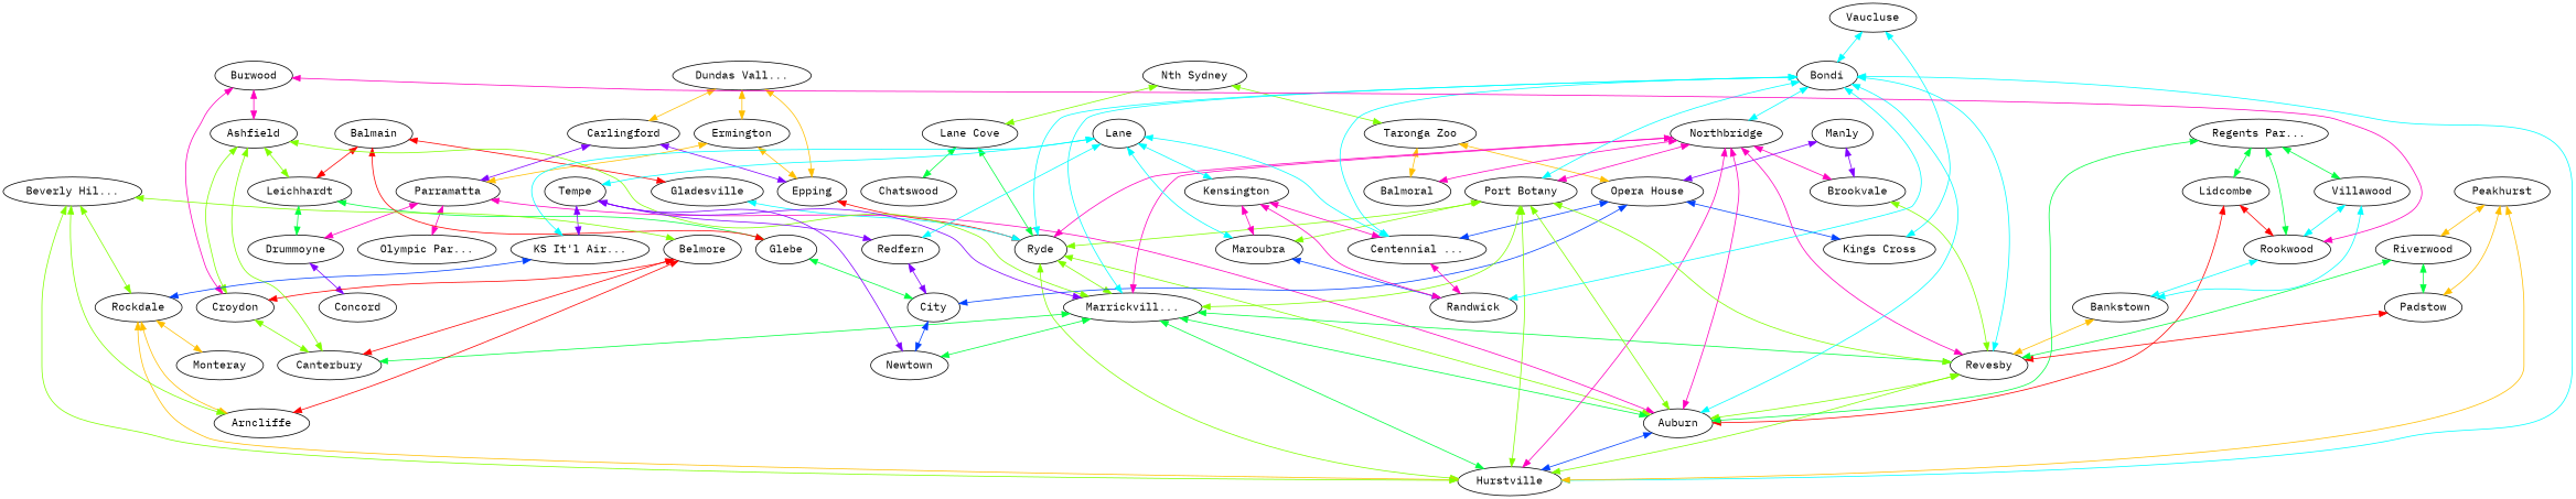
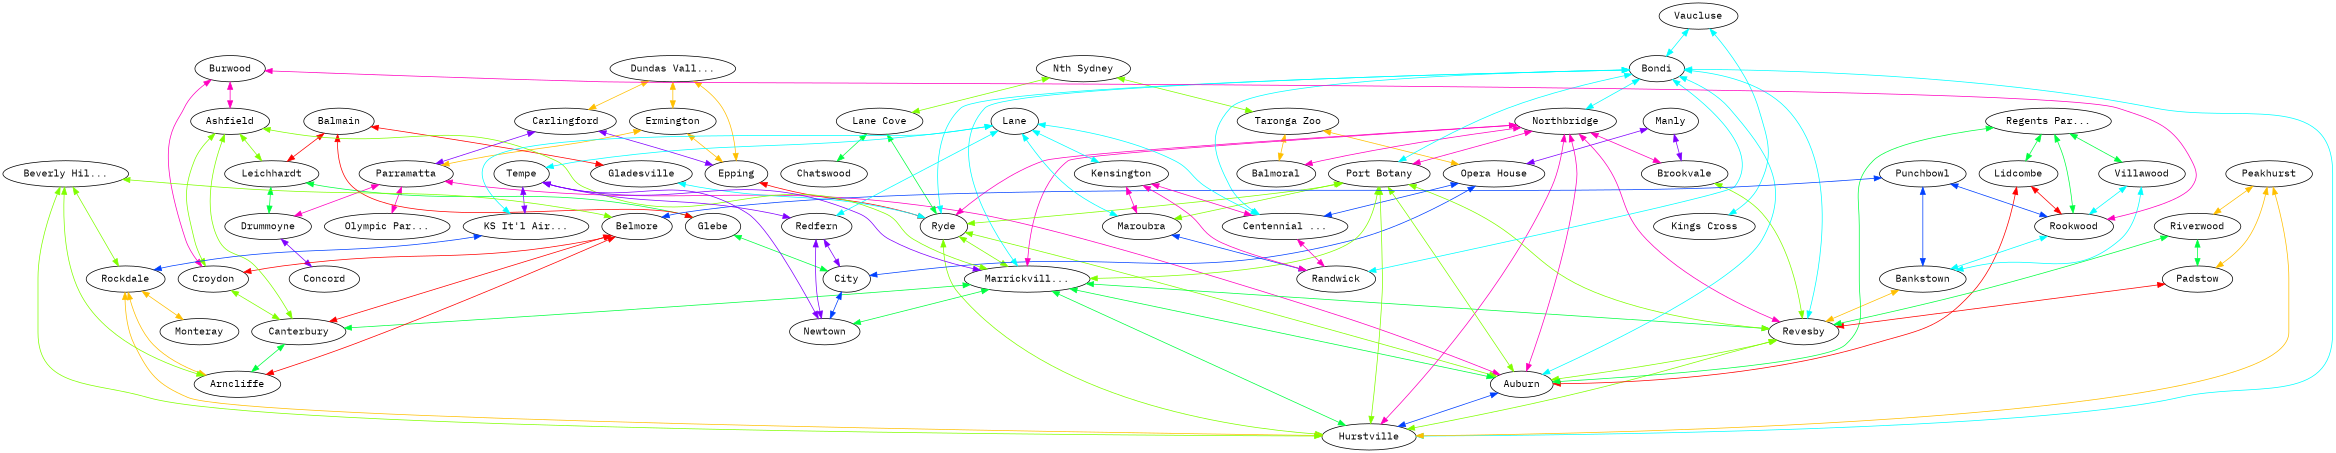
  graph {
    fontname="IBM Plex Mono"
    node [fontname="IBM Plex Mono"]
    edge [color="0.25,1,1" dir=both fontname="IBM Plex Mono"]
    n1 [label=Carlingford]
    n2 [label=Epping]
    n3 [label=Parramatta]
    n4 [label=Ryde]
    n5 [label=Auburn]
    n6 [label="Olympic Par..."]
    n7 [label=Drummoyne]
    n8 [label="Marrickvill..."]
    n9 [label=Hurstville]
    n10 [label="Dundas Vall..."]
    n11 [label=Ermington]
    n12 [label=Concord]
    n13 [label=Chatswood]
    n14 [label=Revesby]
    n15 [label=Newtown]
    n16 [label=Canterbury]
    n17 [label=Gladesville]
    n18 [label="Lane Cove"]
    n19 [label="Nth Sydney"]
    n20 [label="Taronga Zoo"]
    n21 [label="Opera House"]
    n22 [label=Balmoral]
    n23 [label=Brookvale]
    n24 [label=Manly]
    n25 [label=City]
    n26 [label="Centennial ..."]
    n27 [label="Kings Cross"]
    n28 [label=Northbridge]
    n29 [label="Port Botany"]
    n30 [label=Maroubra]
    n31 [label=Lidcombe]
    n32 [label=Rookwood]
    n33 [label=Bankstown]
    n34 [label="Regents Par..."]
    n35 [label=Villawood]
    n36 [label=Leichhardt]
    n37 [label=Glebe]
    n38 [label=Balmain]
    n39 [label=Randwick]
    n40 [label=Redfern]
    n41 [label=Vaucluse]
    n42 [label=Bondi]
    n43 [label=Padstow]
+   n44 [label=Punchbowl]
    n45 [label=Belmore]
    n46 [label=Croydon]
    n47 [label=Arncliffe]
    n48 [label=Burwood]
    n49 [label=Ashfield]
    n50 [label=Tempe]
    n51 [label="KS It'l Air..."]
    n52 [label=Rockdale]
    n53 [label=Lane]
    n54 [label=Kensington]
    n55 [label=Monteray]
    n56 [label=Riverwood]
    n57 [label="Beverly Hil..."]
    n58 [label=Peakhurst]
    n1 -- n2 [color="0.75,1,1"]
    n1 -- n3 [color="0.75,1,1"]
    n2 -- n4 [color="1,1,1"]
    n3 -- n5 [color="0.875,1,1"]
    n3 -- n6 [color="0.875,1,1"]
    n3 -- n7 [color="0.875,1,1"]
    n4 -- n5
    n4 -- n8
    n4 -- n9
    n5 -- n9 [color="0.625,1,1"]
    n7 -- n12 [color="0.75,1,1"]
    n8 -- n5 [color="0.375,1,1"]
    n8 -- n9 [color="0.375,1,1"]
    n8 -- n14 [color="0.375,1,1"]
    n8 -- n15 [color="0.375,1,1"]
    n8 -- n16 [color="0.375,1,1"]
    n10 -- n1 [color="0.125,1,1"]
    n10 -- n2 [color="0.125,1,1"]
    n10 -- n11 [color="0.125,1,1"]
    n11 -- n2 [color="0.125,1,1"]
    n11 -- n3 [color="0.125,1,1"]
    n14 -- n5
    n14 -- n9
+   n16 -- n47 [color="0.375,1,1"]
    n17 -- n4 [color="0.5,1,1"]
    n18 -- n4 [color="0.375,1,1"]
    n18 -- n13 [color="0.375,1,1"]
    n19 -- n18
    n19 -- n20
    n20 -- n21 [color="0.125,1,1"]
    n20 -- n22 [color="0.125,1,1"]
    n21 -- n25 [color="0.625,1,1"]
    n21 -- n26 [color="0.625,1,1"]
-   n21 -- n27 [color="0.625,1,1"]
    n23 -- n14
    n24 -- n21 [color="0.75,1,1"]
    n24 -- n23 [color="0.75,1,1"]
    n25 -- n15 [color="0.625,1,1"]
    n26 -- n39 [color="0.875,1,1"]
    n28 -- n4 [color="0.875,1,1"]
    n28 -- n5 [color="0.875,1,1"]
    n28 -- n8 [color="0.875,1,1"]
    n28 -- n9 [color="0.875,1,1"]
    n28 -- n14 [color="0.875,1,1"]
    n28 -- n22 [color="0.875,1,1"]
    n28 -- n23 [color="0.875,1,1"]
    n28 -- n29 [color="0.875,1,1"]
    n29 -- n4
    n29 -- n5
    n29 -- n8
    n29 -- n9
    n29 -- n14
    n29 -- n30
    n30 -- n39 [color="0.625,1,1"]
    n31 -- n5 [color="1,1,1"]
    n31 -- n32 [color="1,1,1"]
    n32 -- n33 [color="0.5,1,1"]
    n33 -- n14 [color="0.125,1,1"]
    n34 -- n5 [color="0.375,1,1"]
    n34 -- n31 [color="0.375,1,1"]
    n34 -- n32 [color="0.375,1,1"]
    n34 -- n35 [color="0.375,1,1"]
    n35 -- n32 [color="0.5,1,1"]
    n35 -- n33 [color="0.5,1,1"]
    n36 -- n7 [color="0.375,1,1"]
    n36 -- n37 [color="0.375,1,1"]
    n37 -- n25 [color="0.375,1,1"]
    n38 -- n17 [color="1,1,1"]
    n38 -- n36 [color="1,1,1"]
    n38 -- n37 [color="1,1,1"]
+   n40 -- n15 [color="0.75,1,1"]
    n40 -- n25 [color="0.75,1,1"]
    n41 -- n27 [color="0.5,1,1"]
    n41 -- n42 [color="0.5,1,1"]
    n42 -- n4 [color="0.5,1,1"]
    n42 -- n5 [color="0.5,1,1"]
    n42 -- n8 [color="0.5,1,1"]
    n42 -- n9 [color="0.5,1,1"]
    n42 -- n14 [color="0.5,1,1"]
    n42 -- n26 [color="0.5,1,1"]
    n42 -- n28 [color="0.5,1,1"]
    n42 -- n29 [color="0.5,1,1"]
    n42 -- n39 [color="0.5,1,1"]
    n43 -- n14 [color="1,1,1"]
+   n44 -- n32 [color="0.625,1,1"]
+   n44 -- n33 [color="0.625,1,1"]
+   n44 -- n45 [color="0.625,1,1"]
    n45 -- n16 [color="1,1,1"]
    n45 -- n46 [color="1,1,1"]
    n45 -- n47 [color="1,1,1"]
    n46 -- n16
    n48 -- n32 [color="0.875,1,1"]
    n48 -- n46 [color="0.875,1,1"]
    n48 -- n49 [color="0.875,1,1"]
    n49 -- n8
    n49 -- n16
    n49 -- n36
    n49 -- n46
    n50 -- n8 [color="0.75,1,1"]
    n50 -- n15 [color="0.75,1,1"]
    n50 -- n40 [color="0.75,1,1"]
    n50 -- n51 [color="0.75,1,1"]
    n51 -- n52 [color="0.625,1,1"]
    n52 -- n9 [color="0.125,1,1"]
    n52 -- n47 [color="0.125,1,1"]
    n52 -- n55 [color="0.125,1,1"]
    n53 -- n26 [color="0.5,1,1"]
    n53 -- n30 [color="0.5,1,1"]
    n53 -- n40 [color="0.5,1,1"]
    n53 -- n50 [color="0.5,1,1"]
    n53 -- n51 [color="0.5,1,1"]
    n53 -- n54 [color="0.5,1,1"]
    n54 -- n26 [color="0.875,1,1"]
    n54 -- n30 [color="0.875,1,1"]
    n54 -- n39 [color="0.875,1,1"]
    n56 -- n14 [color="0.375,1,1"]
    n56 -- n43 [color="0.375,1,1"]
    n57 -- n9
    n57 -- n45
    n57 -- n47
    n57 -- n52
    n58 -- n9 [color="0.125,1,1"]
    n58 -- n43 [color="0.125,1,1"]
    n58 -- n56 [color="0.125,1,1"]
  }
